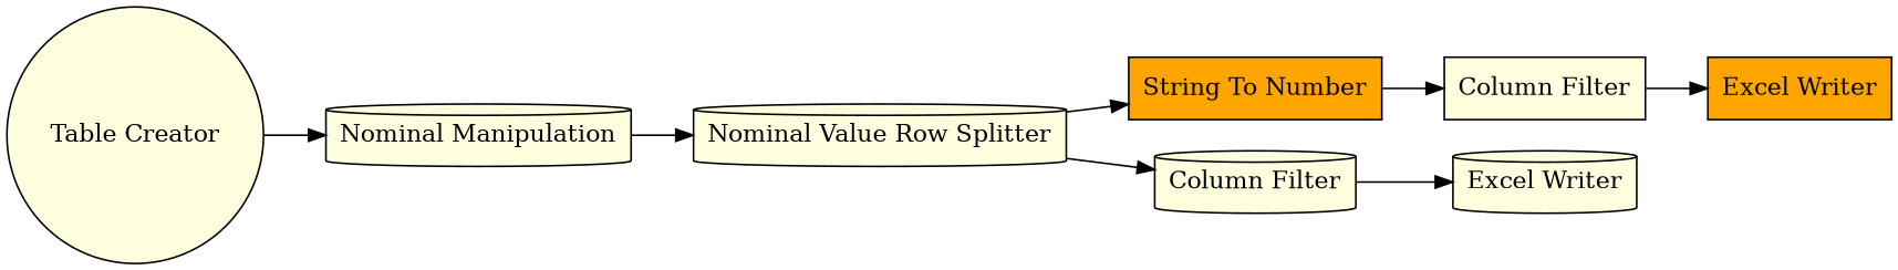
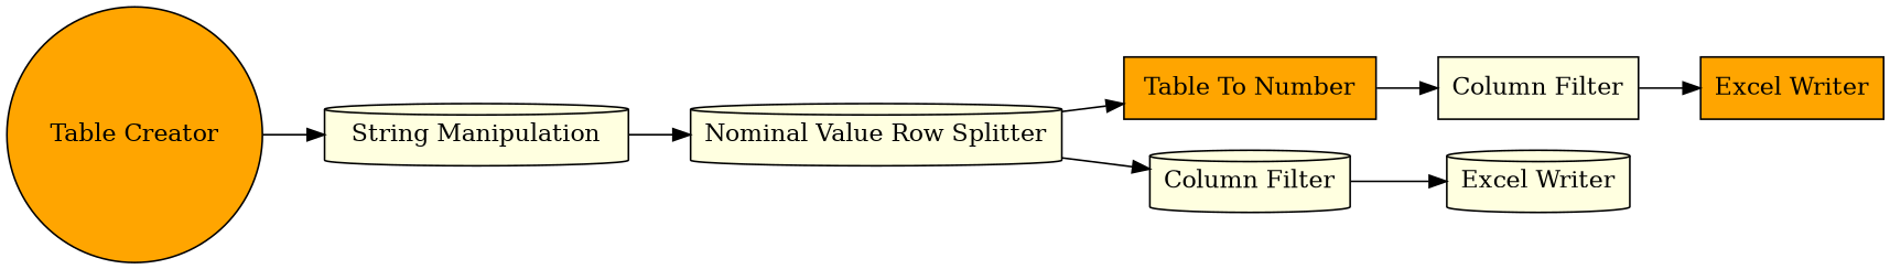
  digraph {
    rankdir=LR
    node [fillcolor=lightyellow shape=cylinder style=filled]
-   n1 [label="Table Creator" shape=circle]
-   n2 [label="Nominal Manipulation"]
+   n1 [fillcolor=orange label="Table Creator" shape=circle]
+   n2 [label="String Manipulation"]
    n3 [label="Nominal Value Row Splitter"]
-   n4 [fillcolor=orange label="String To Number" shape=box]
+   n4 [fillcolor=orange label="Table To Number" shape=box]
    n5 [label="Column Filter"]
    n6 [label="Column Filter" shape=box]
    n7 [label="Excel Writer"]
    n8 [fillcolor=orange label="Excel Writer" shape=box]
    n1 -> n2
    n2 -> n3
    n3 -> n4
    n3 -> n5
    n4 -> n6
    n5 -> n7
    n6 -> n8
  }
